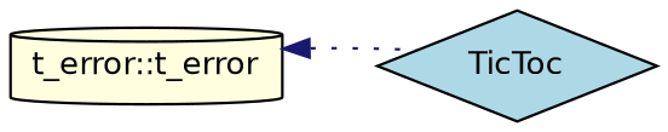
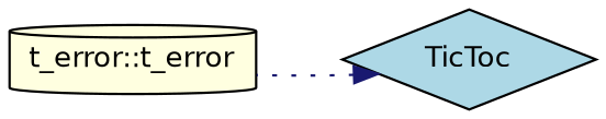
  digraph {
    rankdir=RL
    node [color=black fontname=Helvetica fontsize=12 style=filled]
    n1 [fillcolor=lightblue fontcolor=black height=0.2 label=TicToc shape=diamond width=0.4]
    n2 [height=0.2 label="t_error::t_error" shape=cylinder width=0.4 fillcolor=lightyellow]
-   n2 -> n1 [color=midnightblue dir=back fontname=Helvetica fontsize=12 labelfontname=Helvetica labelfontsize=12 style=dotted]
+   n1 -> n2 [color=midnightblue dir=back fontname=Helvetica fontsize=12 labelfontname=Helvetica labelfontsize=12 style=dotted]
  }
